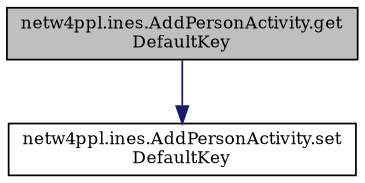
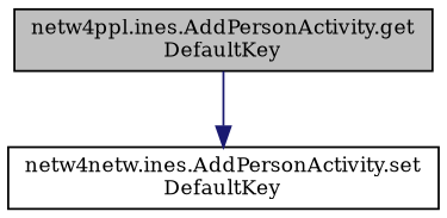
  digraph {
    rankdir=TB
    fontname="DejaVu Serif"
    node [color=black fontname="DejaVu Serif" fontsize=10 shape=record style=filled]
    n1 [fillcolor=grey75 fontcolor=black height=0.2 label="netw4ppl.ines.AddPersonActivity.get\lDefaultKey" width=0.4]
-   n2 [fillcolor=white height=0.2 label="netw4ppl.ines.AddPersonActivity.set\lDefaultKey" width=0.4]
+   n2 [fillcolor=white height=0.2 label="netw4netw.ines.AddPersonActivity.set\lDefaultKey" width=0.4]
    n1 -> n2 [color=midnightblue fontname="DejaVu Serif" fontsize=10 labelfontname=Helvetica labelfontsize=10 style=solid]
  }
